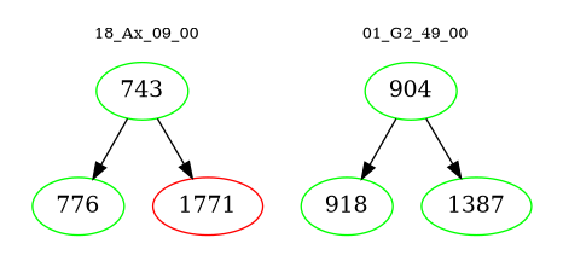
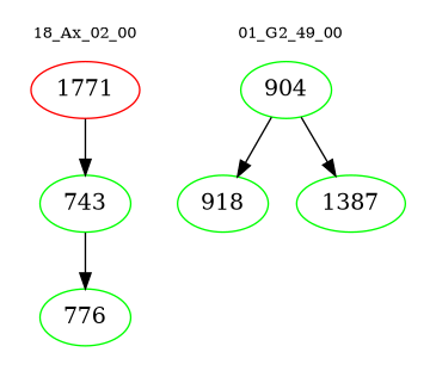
  digraph {
    node [color=green]
    edge [color=black]
    n1 [label=743]
    n2 [label=776]
    n3 [color=red label=1771]
    n4 [label=904]
    n5 [label=918]
    n6 [label=1387]
    subgraph cluster_1 {
      color=white
      fontsize=10
-     label="18_Ax_09_00"
+     label="18_Ax_02_00"
      n1
      n2
      n3
    }
    subgraph cluster_2 {
      color=white
      fontsize=10
      label="01_G2_49_00"
      n4
      n5
      n6
    }
    n1 -> n2
-   n1 -> n3
+   n3 -> n1
    n4 -> n5
    n4 -> n6
  }
